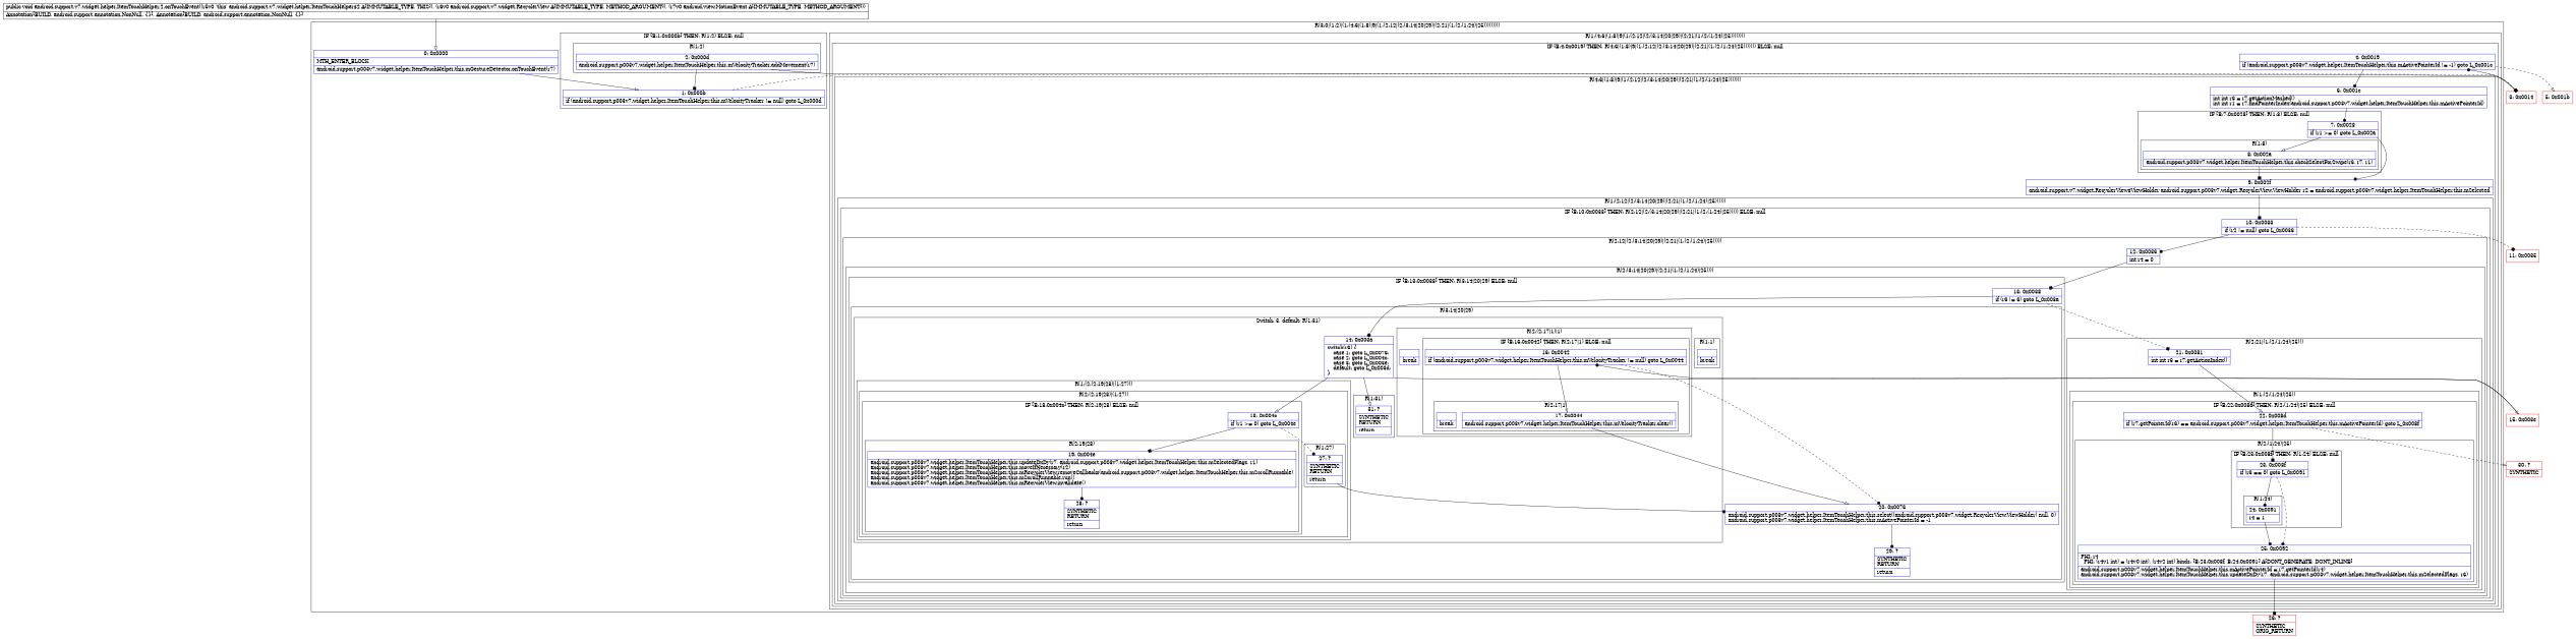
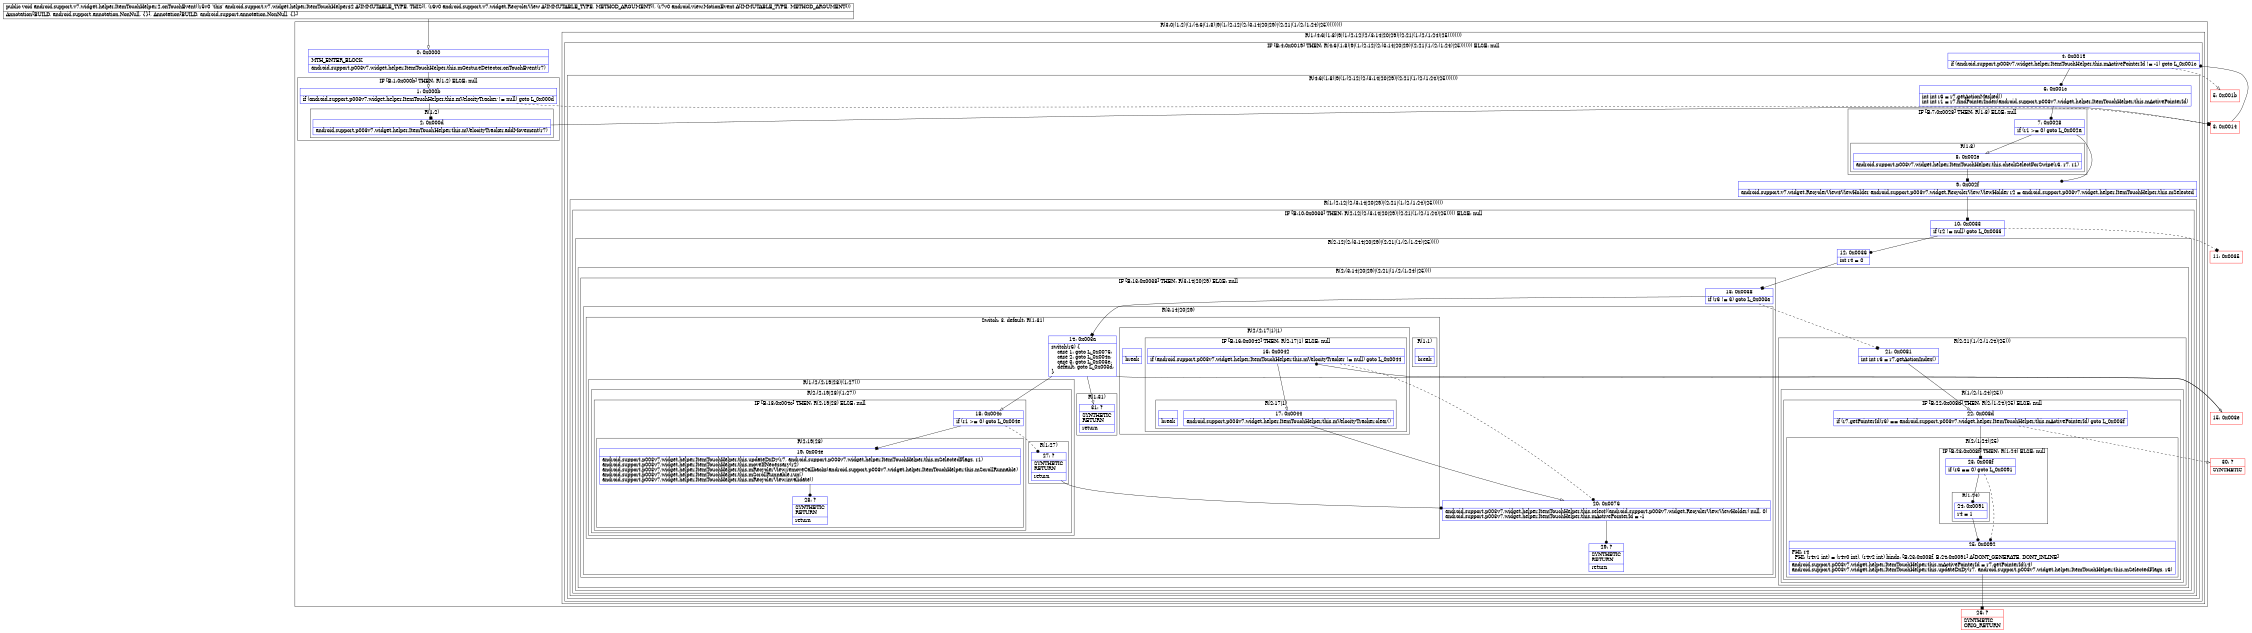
  digraph {
    node [color=blue shape=record]
    edge [arrowhead=dot]
    n1 [label="{2\:\ 0x000d|android.support.p003v7.widget.helper.ItemTouchHelper.this.mVelocityTracker.addMovement(r7)\l}"]
    n2 [label="{1\:\ 0x000b|if (android.support.p003v7.widget.helper.ItemTouchHelper.this.mVelocityTracker != null) goto L_0x000d\l}"]
    n3 [label="{8\:\ 0x002a|android.support.p003v7.widget.helper.ItemTouchHelper.this.checkSelectForSwipe(r6, r7, r1)\l}"]
    n4 [label="{7\:\ 0x0028|if (r1 \>= 0) goto L_0x002a\l}"]
    n5 [label="{|break\l}"]
    n6 [label="{19\:\ 0x004e|android.support.p003v7.widget.helper.ItemTouchHelper.this.updateDxDy(r7, android.support.p003v7.widget.helper.ItemTouchHelper.this.mSelectedFlags, r1)\landroid.support.p003v7.widget.helper.ItemTouchHelper.this.moveIfNecessary(r2)\landroid.support.p003v7.widget.helper.ItemTouchHelper.this.mRecyclerView.removeCallbacks(android.support.p003v7.widget.helper.ItemTouchHelper.this.mScrollRunnable)\landroid.support.p003v7.widget.helper.ItemTouchHelper.this.mScrollRunnable.run()\landroid.support.p003v7.widget.helper.ItemTouchHelper.this.mRecyclerView.invalidate()\l}"]
    n7 [label="{28\:\ ?|SYNTHETIC\lRETURN\l|return\l}"]
    n8 [label="{18\:\ 0x004c|if (r1 \>= 0) goto L_0x004e\l}"]
    n9 [label="{27\:\ ?|SYNTHETIC\lRETURN\l|return\l}"]
    n10 [label="{17\:\ 0x0044|android.support.p003v7.widget.helper.ItemTouchHelper.this.mVelocityTracker.clear()\l}"]
    n11 [label="{|break\l}"]
    n12 [label="{16\:\ 0x0042|if (android.support.p003v7.widget.helper.ItemTouchHelper.this.mVelocityTracker != null) goto L_0x0044\l}"]
    n13 [label="{|break\l}"]
    n14 [label="{31\:\ ?|SYNTHETIC\lRETURN\l|return\l}"]
    n15 [label="{14\:\ 0x003a|switch(r6) \{\l    case 1: goto L_0x0076;\l    case 2: goto L_0x004c;\l    case 3: goto L_0x003e;\l    default: goto L_0x003d;\l\}\l}"]
    n16 [label="{20\:\ 0x0076|android.support.p003v7.widget.helper.ItemTouchHelper.this.select((android.support.p003v7.widget.RecyclerView.ViewHolder) null, 0)\landroid.support.p003v7.widget.helper.ItemTouchHelper.this.mActivePointerId = \-1\l}"]
    n17 [label="{29\:\ ?|SYNTHETIC\lRETURN\l|return\l}"]
    n18 [label="{13\:\ 0x0038|if (r6 != 6) goto L_0x003a\l}"]
    n19 [label="{24\:\ 0x0091|r4 = 1\l}"]
    n20 [label="{23\:\ 0x008f|if (r6 == 0) goto L_0x0091\l}"]
    n21 [label="{25\:\ 0x0092|PHI: r4 \l  PHI: (r4v1 int) = (r4v0 int), (r4v2 int) binds: [B:23:0x008f, B:24:0x0091] A[DONT_GENERATE, DONT_INLINE]\l|android.support.p003v7.widget.helper.ItemTouchHelper.this.mActivePointerId = r7.getPointerId(r4)\landroid.support.p003v7.widget.helper.ItemTouchHelper.this.updateDxDy(r7, android.support.p003v7.widget.helper.ItemTouchHelper.this.mSelectedFlags, r6)\l}"]
    n22 [label="{22\:\ 0x008d|if (r7.getPointerId(r6) == android.support.p003v7.widget.helper.ItemTouchHelper.this.mActivePointerId) goto L_0x008f\l}"]
    n23 [label="{21\:\ 0x0081|int int r6 = r7.getActionIndex()\l}"]
    n24 [label="{12\:\ 0x0036|int r4 = 0\l}"]
    n25 [label="{10\:\ 0x0033|if (r2 != null) goto L_0x0036\l}"]
    n26 [label="{6\:\ 0x001c|int int r6 = r7.getActionMasked()\lint int r1 = r7.findPointerIndex(android.support.p003v7.widget.helper.ItemTouchHelper.this.mActivePointerId)\l}"]
    n27 [label="{9\:\ 0x002f|android.support.v7.widget.RecyclerView$ViewHolder android.support.p003v7.widget.RecyclerView.ViewHolder r2 = android.support.p003v7.widget.helper.ItemTouchHelper.this.mSelected\l}"]
    n28 [label="{4\:\ 0x0019|if (android.support.p003v7.widget.helper.ItemTouchHelper.this.mActivePointerId != \-1) goto L_0x001c\l}"]
    n29 [label="{0\:\ 0x0000|MTH_ENTER_BLOCK\l|android.support.p003v7.widget.helper.ItemTouchHelper.this.mGestureDetector.onTouchEvent(r7)\l}"]
    n30 [color=red label="{3\:\ 0x0014}"]
    n31 [color=red label="{15\:\ 0x003e}"]
    n32 [color=red label="{26\:\ ?|SYNTHETIC\lORIG_RETURN\l}"]
    n33 [color=red label="{30\:\ ?|SYNTHETIC\l}"]
    n34 [color=red label="{11\:\ 0x0035}"]
    n35 [color=red label="{5\:\ 0x001b}"]
    n36 [label="{public void android.support.v7.widget.helper.ItemTouchHelper.2.onTouchEvent((r5v0 'this' android.support.v7.widget.helper.ItemTouchHelper$2 A[IMMUTABLE_TYPE, THIS]), (r6v0 android.support.v7.widget.RecyclerView A[IMMUTABLE_TYPE, METHOD_ARGUMENT]), (r7v0 android.view.MotionEvent A[IMMUTABLE_TYPE, METHOD_ARGUMENT]))  | Annotation[BUILD, android.support.annotation.NonNull, \{\}], Annotation[BUILD, android.support.annotation.NonNull, \{\}]\l}" color=""]
    subgraph cluster_1 {
      label="R(3:0|(1:2)|(1:(4:6|(1:8)|9|(1:(2:12|(2:(3:14|20|29)|(2:21|(1:(2:(1:24)|25)))))))))"
      n29
      subgraph cluster_2 {
        label="IF [B:1:0x000b] THEN: R(1:2) ELSE: null"
        n2
        subgraph cluster_3 {
          label="R(1:2)"
          n1
        }
      }
      subgraph cluster_4 {
        label="R(1:(4:6|(1:8)|9|(1:(2:12|(2:(3:14|20|29)|(2:21|(1:(2:(1:24)|25))))))))"
        subgraph cluster_5 {
          label="IF [B:4:0x0019] THEN: R(4:6|(1:8)|9|(1:(2:12|(2:(3:14|20|29)|(2:21|(1:(2:(1:24)|25))))))) ELSE: null"
          n28
          subgraph cluster_6 {
            label="R(4:6|(1:8)|9|(1:(2:12|(2:(3:14|20|29)|(2:21|(1:(2:(1:24)|25)))))))"
            n26
            n27
            subgraph cluster_7 {
              label="IF [B:7:0x0028] THEN: R(1:8) ELSE: null"
              n4
              subgraph cluster_8 {
                label="R(1:8)"
                n3
              }
            }
            subgraph cluster_9 {
              label="R(1:(2:12|(2:(3:14|20|29)|(2:21|(1:(2:(1:24)|25))))))"
              subgraph cluster_10 {
                label="IF [B:10:0x0033] THEN: R(2:12|(2:(3:14|20|29)|(2:21|(1:(2:(1:24)|25))))) ELSE: null"
                n25
                subgraph cluster_11 {
                  label="R(2:12|(2:(3:14|20|29)|(2:21|(1:(2:(1:24)|25)))))"
                  n24
                  subgraph cluster_12 {
                    label="R(2:(3:14|20|29)|(2:21|(1:(2:(1:24)|25))))"
                    subgraph cluster_13 {
                      label="IF [B:13:0x0038] THEN: R(3:14|20|29) ELSE: null"
                      n18
                      subgraph cluster_14 {
                        label="R(3:14|20|29)"
                        n16
                        n17
                        subgraph cluster_15 {
                          label="Switch: 3, default: R(1:31)"
                          n15
                          subgraph cluster_16 {
                            label="R(1:1)"
                            n5
                          }
                          subgraph cluster_17 {
                            label="R(1:(2:(2:19|28)|(1:27)))"
                            subgraph cluster_18 {
                              label="R(2:(2:19|28)|(1:27))"
                              subgraph cluster_19 {
                                label="IF [B:18:0x004c] THEN: R(2:19|28) ELSE: null"
                                n8
                                subgraph cluster_20 {
                                  label="R(2:19|28)"
                                  n6
                                  n7
                                }
                              }
                              subgraph cluster_21 {
                                label="R(1:27)"
                                n9
                              }
                            }
                          }
                          subgraph cluster_22 {
                            label="R(2:(2:17|1)|1)"
                            n13
                            subgraph cluster_23 {
                              label="IF [B:16:0x0042] THEN: R(2:17|1) ELSE: null"
                              n12
                              subgraph cluster_24 {
                                label="R(2:17|1)"
                                n10
                                n11
                              }
                            }
                          }
                          subgraph cluster_25 {
                            label="R(1:31)"
                            n14
                          }
                        }
                      }
                    }
                    subgraph cluster_26 {
                      label="R(2:21|(1:(2:(1:24)|25)))"
                      n23
                      subgraph cluster_27 {
                        label="R(1:(2:(1:24)|25))"
                        subgraph cluster_28 {
                          label="IF [B:22:0x008d] THEN: R(2:(1:24)|25) ELSE: null"
                          n22
                          subgraph cluster_29 {
                            label="R(2:(1:24)|25)"
                            n21
                            subgraph cluster_30 {
                              label="IF [B:23:0x008f] THEN: R(1:24) ELSE: null"
                              n20
                              subgraph cluster_31 {
                                label="R(1:24)"
                                n19
                              }
                            }
                          }
                        }
                      }
                    }
                  }
                }
              }
            }
          }
        }
      }
    }
    n1 -> n30 [arrowhead=box]
-   n1 -> n2 [arrowhead=box]
+   n2 -> n1 [arrowhead=box]
    n2 -> n30 [arrowhead=box style=dashed]
    n3 -> n27 [arrowhead=box]
    n4 -> n3 [arrowhead=onormal]
    n4 -> n27 [style=solid]
    n6 -> n7
    n8 -> n6 [arrowhead=box]
    n8 -> n9 [style=dashed]
    n9 -> n16
    n10 -> n16 [arrowhead=onormal]
    n12 -> n10 [arrowhead=onormal]
    n12 -> n16 [style=dashed]
    n15 -> n8 [arrowhead=onormal]
    n15 -> n14 [arrowhead=onormal]
    n15 -> n31 [arrowhead=onormal]
    n16 -> n17
    n18 -> n15 [arrowhead=box]
    n18 -> n23 [arrowhead=box style=dashed]
    n19 -> n21
    n20 -> n19
    n20 -> n21 [style=dashed]
    n21 -> n32 [arrowhead=box]
    n22 -> n20 [arrowhead=box]
    n22 -> n33 [arrowhead=onormal style=dashed]
    n23 -> n22 [arrowhead=onormal]
    n24 -> n18 [arrowhead=box]
    n25 -> n24
    n25 -> n34 [arrowhead=box style=dashed]
    n26 -> n4
    n27 -> n25 [arrowhead=box]
    n28 -> n26
    n28 -> n35 [arrowhead=onormal style=dashed]
    n29 -> n2 [arrowhead=onormal]
    n30 -> n28
    n31 -> n12
    n36 -> n29 [arrowhead=onormal]
  }
